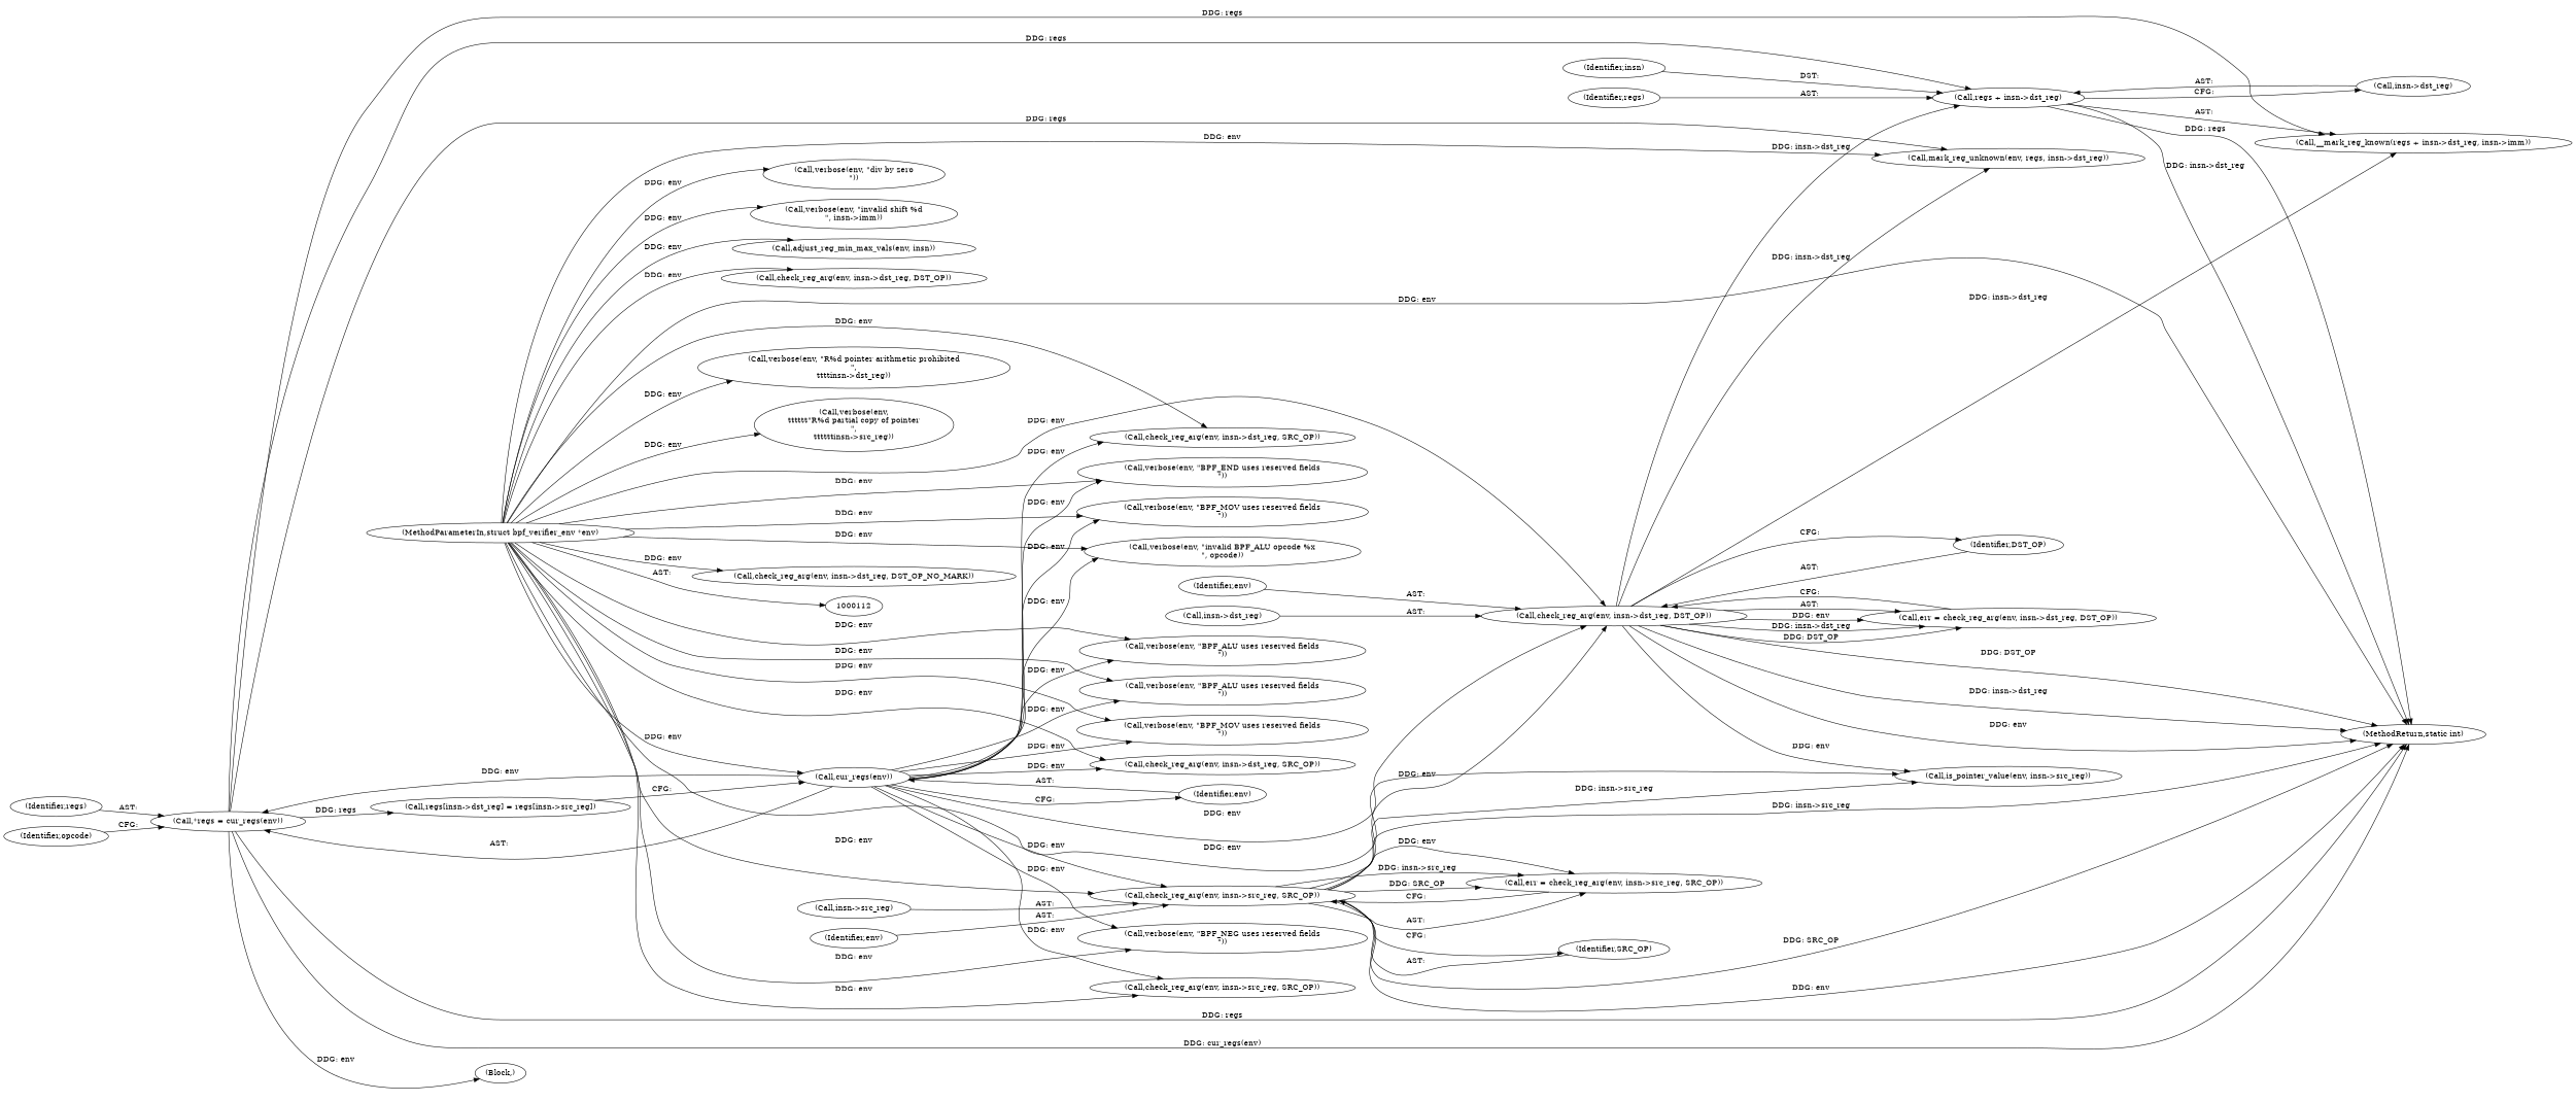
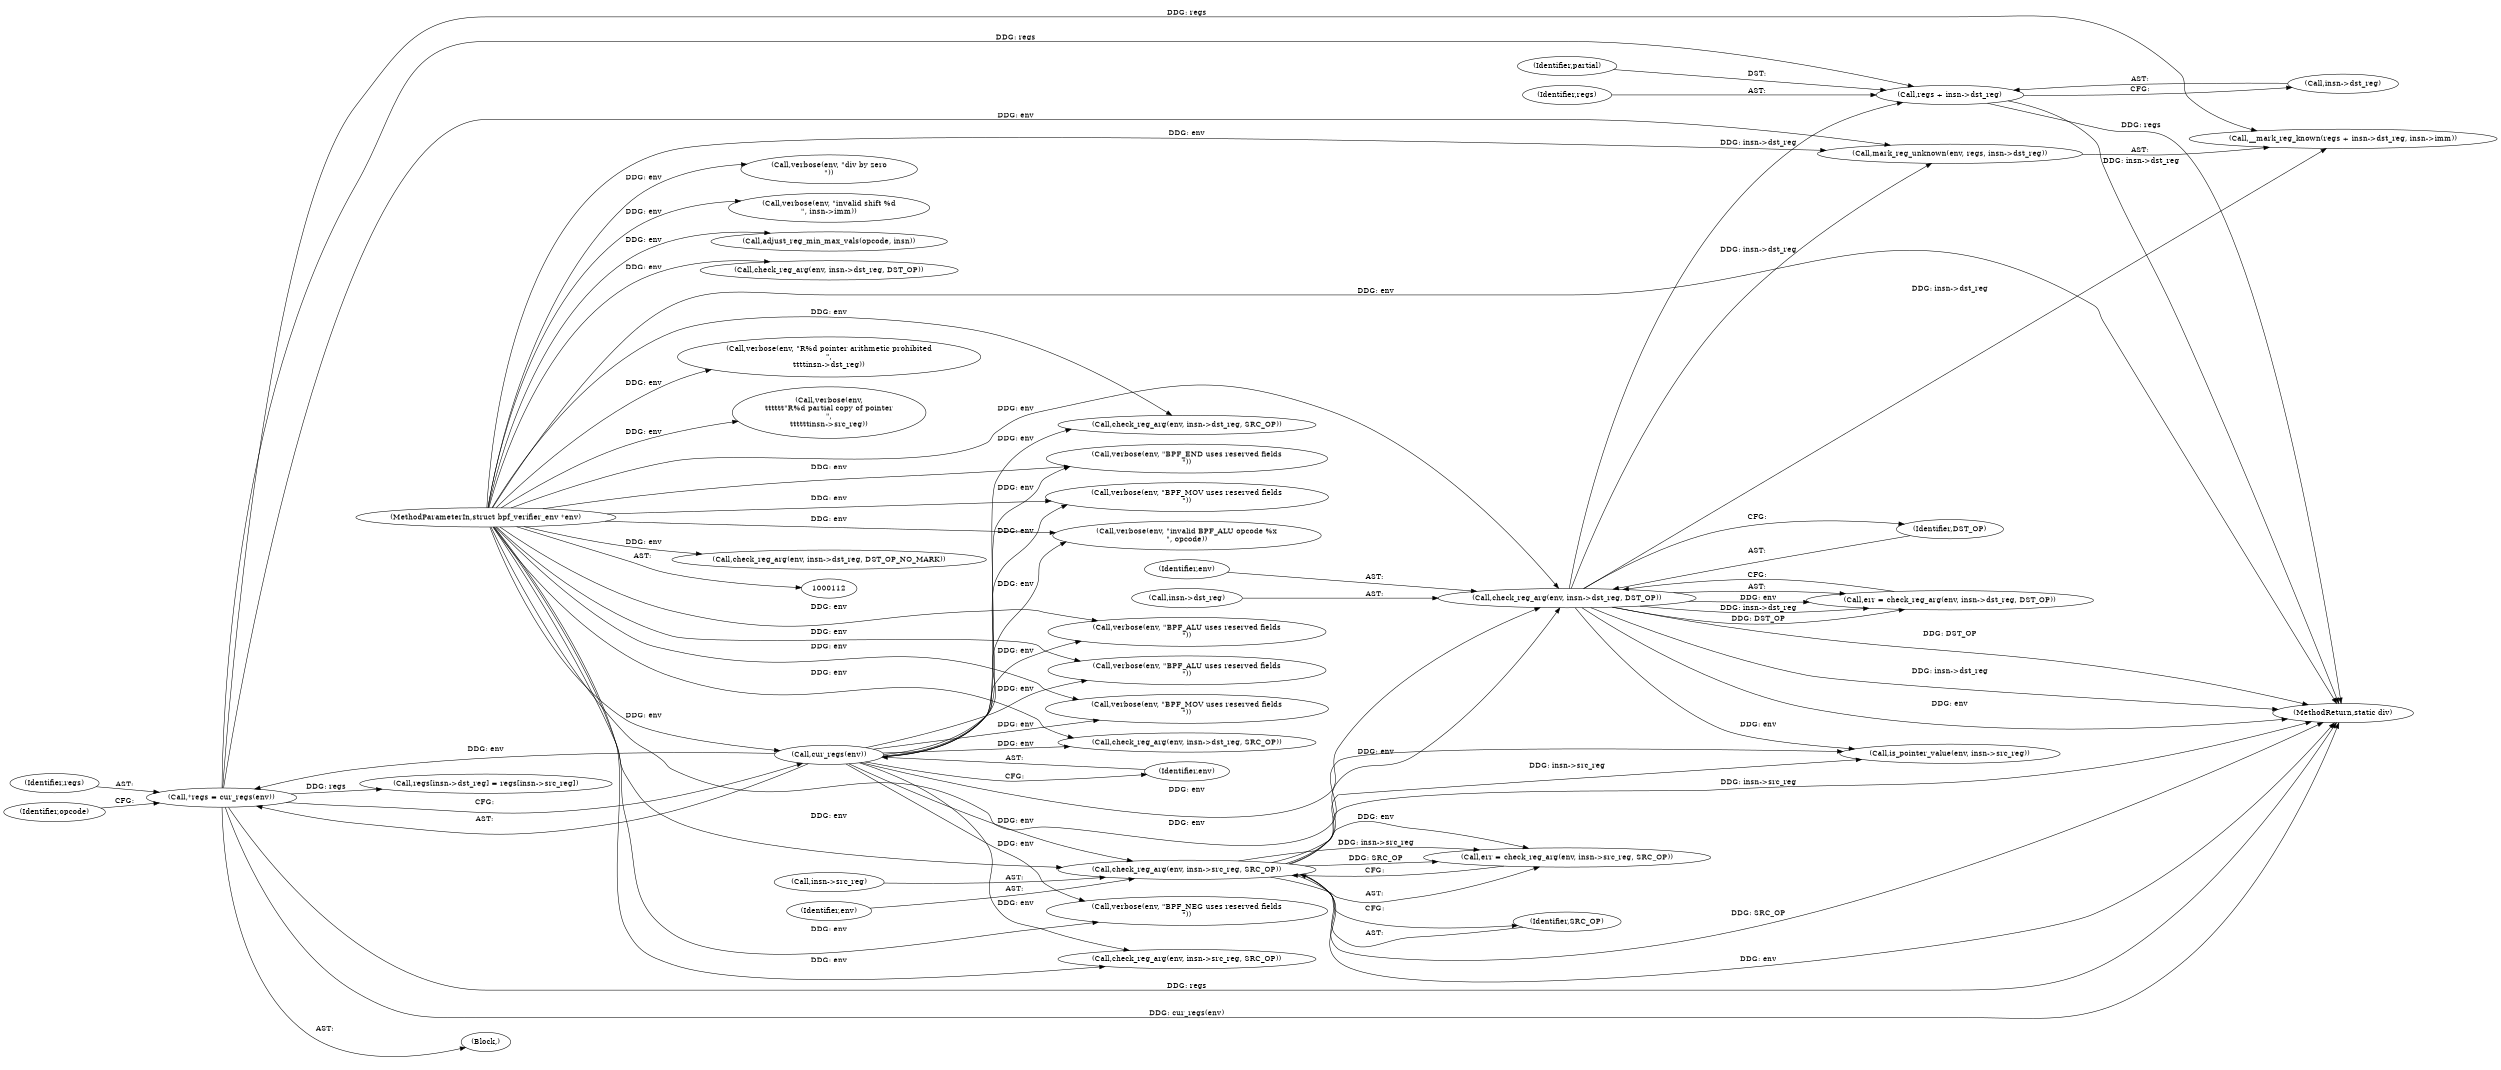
  digraph {
    fontname="DejaVu Serif"
    rankdir=LR
    node [fontname="DejaVu Serif"]
    edge [fontname="DejaVu Serif"]
    n1 [label="(Call,regs + insn->dst_reg)"]
    n2 [label="(Call,__mark_reg_known(regs + insn->dst_reg, insn->imm))"]
    n3 [label="(Call,insn->dst_reg)"]
-   n4 [label="(MethodReturn,static int)"]
+   n4 [label="(MethodReturn,static div)"]
    n5 [label="(Call,*regs = cur_regs(env))"]
    n6 [label="(Call,cur_regs(env))"]
    n7 [label="(Block,)"]
    n8 [label="(Call,mark_reg_unknown(env, regs, insn->dst_reg))"]
    n9 [label="(Call,regs[insn->dst_reg] = regs[insn->src_reg])"]
    n10 [label="(Call,check_reg_arg(env, insn->dst_reg, DST_OP))"]
    n11 [label="(Call,check_reg_arg(env, insn->src_reg, SRC_OP))"]
    n12 [label="(Call,verbose(env, \"BPF_MOV uses reserved fields\n\"))"]
    n13 [label="(Call,verbose(env, \"invalid BPF_ALU opcode %x\n\", opcode))"]
    n14 [label="(Call,verbose(env, \"BPF_MOV uses reserved fields\n\"))"]
    n15 [label="(Call,verbose(env, \"BPF_NEG uses reserved fields\n\"))"]
    n16 [label="(Identifier,env)"]
    n17 [label="(Call,verbose(env, \"BPF_ALU uses reserved fields\n\"))"]
    n18 [label="(Call,check_reg_arg(env, insn->src_reg, SRC_OP))"]
    n19 [label="(Call,verbose(env, \"BPF_END uses reserved fields\n\"))"]
    n20 [label="(Call,check_reg_arg(env, insn->dst_reg, SRC_OP))"]
    n21 [label="(Call,verbose(env, \"BPF_ALU uses reserved fields\n\"))"]
    n22 [label="(Call,check_reg_arg(env, insn->dst_reg, SRC_OP))"]
    n23 [label="(Call,is_pointer_value(env, insn->src_reg))"]
    n24 [label="(Identifier,DST_OP)"]
    n25 [label="(Call,err = check_reg_arg(env, insn->dst_reg, DST_OP))"]
    n26 [label="(Call,err = check_reg_arg(env, insn->src_reg, SRC_OP))"]
    n27 [label="(Identifier,SRC_OP)"]
    n28 [label="(MethodParameterIn,struct bpf_verifier_env *env)"]
    n29 [label="(Call,verbose(env, \"div by zero\n\"))"]
    n30 [label="(Call,verbose(env, \"invalid shift %d\n\", insn->imm))"]
-   n31 [label="(Call,adjust_reg_min_max_vals(env, insn))"]
+   n31 [label="(Call,adjust_reg_min_max_vals(opcode, insn))"]
    n32 [label="(Call,check_reg_arg(env, insn->dst_reg, DST_OP))"]
    n33 [label="(Call,verbose(env, \"R%d pointer arithmetic prohibited\n\",\n\t\t\t\tinsn->dst_reg))"]
    n34 [label="(Call,verbose(env,\n\t\t\t\t\t\t\"R%d partial copy of pointer\n\",\n\t\t\t\t\t\tinsn->src_reg))"]
    n35 [label="(Call,check_reg_arg(env, insn->dst_reg, DST_OP_NO_MARK))"]
    1000112
    n37 [label="(Identifier,env)"]
-   n38 [label="(Identifier,insn)"]
+   n38 [label="(Identifier,partial)"]
    n39 [label="(Identifier,regs)"]
    n40 [label="(Call,insn->dst_reg)"]
    n41 [label="(Identifier,regs)"]
    n42 [label="(Call,insn->src_reg)"]
    n43 [label="(Identifier,env)"]
    n44 [label="(Identifier,opcode)"]
-   n1 -> n2 [label="AST: "]
+   n8 -> n2 [label="AST: "]
    n1 -> n3 [label="CFG: "]
    n1 -> n4 [label="DDG: regs"]
    n1 -> n4 [label="DDG: insn->dst_reg"]
    n3 -> n1 [label="AST: "]
    n5 -> n1 [label="DDG: regs"]
    n5 -> n2 [label="DDG: regs"]
    n5 -> n4 [label="DDG: regs"]
    n5 -> n4 [label="DDG: cur_regs(env)"]
-   n9 -> n6 [label="CFG: "]
-   n5 -> n7 [label="DDG: env"]
-   n5 -> n8 [label="DDG: regs"]
+   n5 -> n6 [label="CFG: "]
+   n5 -> n7 [label="AST: "]
+   n5 -> n8 [label="DDG: env"]
    n5 -> n9 [label="DDG: regs"]
    n6 -> n5 [label="AST: "]
    n6 -> n5 [label="DDG: env"]
    n6 -> n10 [label="DDG: env"]
    n6 -> n11 [label="DDG: env"]
    n6 -> n12 [label="DDG: env"]
    n6 -> n13 [label="DDG: env"]
    n6 -> n14 [label="DDG: env"]
    n6 -> n15 [label="DDG: env"]
    n6 -> n16 [label="CFG: "]
    n6 -> n17 [label="DDG: env"]
    n6 -> n18 [label="DDG: env"]
    n6 -> n19 [label="DDG: env"]
    n6 -> n20 [label="DDG: env"]
    n6 -> n21 [label="DDG: env"]
    n6 -> n22 [label="DDG: env"]
    n10 -> n1 [label="DDG: insn->dst_reg"]
    n10 -> n2 [label="DDG: insn->dst_reg"]
    n10 -> n4 [label="DDG: DST_OP"]
    n10 -> n4 [label="DDG: insn->dst_reg"]
    n10 -> n4 [label="DDG: env"]
    n10 -> n8 [label="DDG: insn->dst_reg"]
    n10 -> n23 [label="DDG: env"]
    n10 -> n24 [label="CFG: "]
    n10 -> n25 [label="AST: "]
    n10 -> n25 [label="DDG: env"]
    n10 -> n25 [label="DDG: insn->dst_reg"]
    n10 -> n25 [label="DDG: DST_OP"]
    n11 -> n4 [label="DDG: insn->src_reg"]
    n11 -> n4 [label="DDG: SRC_OP"]
    n11 -> n4 [label="DDG: env"]
    n11 -> n10 [label="DDG: env"]
    n11 -> n23 [label="DDG: insn->src_reg"]
    n11 -> n26 [label="AST: "]
    n11 -> n26 [label="DDG: env"]
    n11 -> n26 [label="DDG: insn->src_reg"]
    n11 -> n26 [label="DDG: SRC_OP"]
    n11 -> n27 [label="CFG: "]
    n16 -> n6 [label="AST: "]
    n24 -> n10 [label="AST: "]
    n25 -> n10 [label="CFG: "]
    n26 -> n11 [label="CFG: "]
    n27 -> n11 [label="AST: "]
    n28 -> n4 [label="DDG: env"]
    n28 -> n6 [label="DDG: env"]
    n28 -> n8 [label="DDG: env"]
    n28 -> n10 [label="DDG: env"]
    n28 -> n11 [label="DDG: env"]
    n28 -> n12 [label="DDG: env"]
    n28 -> n13 [label="DDG: env"]
    n28 -> n14 [label="DDG: env"]
    n28 -> n15 [label="DDG: env"]
    n28 -> n17 [label="DDG: env"]
    n28 -> n18 [label="DDG: env"]
    n28 -> n19 [label="DDG: env"]
    n28 -> n20 [label="DDG: env"]
    n28 -> n21 [label="DDG: env"]
    n28 -> n22 [label="DDG: env"]
    n28 -> n23 [label="DDG: env"]
    n28 -> n29 [label="DDG: env"]
    n28 -> n30 [label="DDG: env"]
    n28 -> n31 [label="DDG: env"]
    n28 -> n32 [label="DDG: env"]
    n28 -> n33 [label="DDG: env"]
    n28 -> n34 [label="DDG: env"]
    n28 -> n35 [label="DDG: env"]
    n28 -> 1000112 [label="AST: "]
    n37 -> n10 [label="AST: "]
    n38 -> n1 [label="DST: "]
    n39 -> n1 [label="AST: "]
    n40 -> n10 [label="AST: "]
    n41 -> n5 [label="AST: "]
    n42 -> n11 [label="AST: "]
    n43 -> n11 [label="AST: "]
    n44 -> n5 [label="CFG: "]
  }
